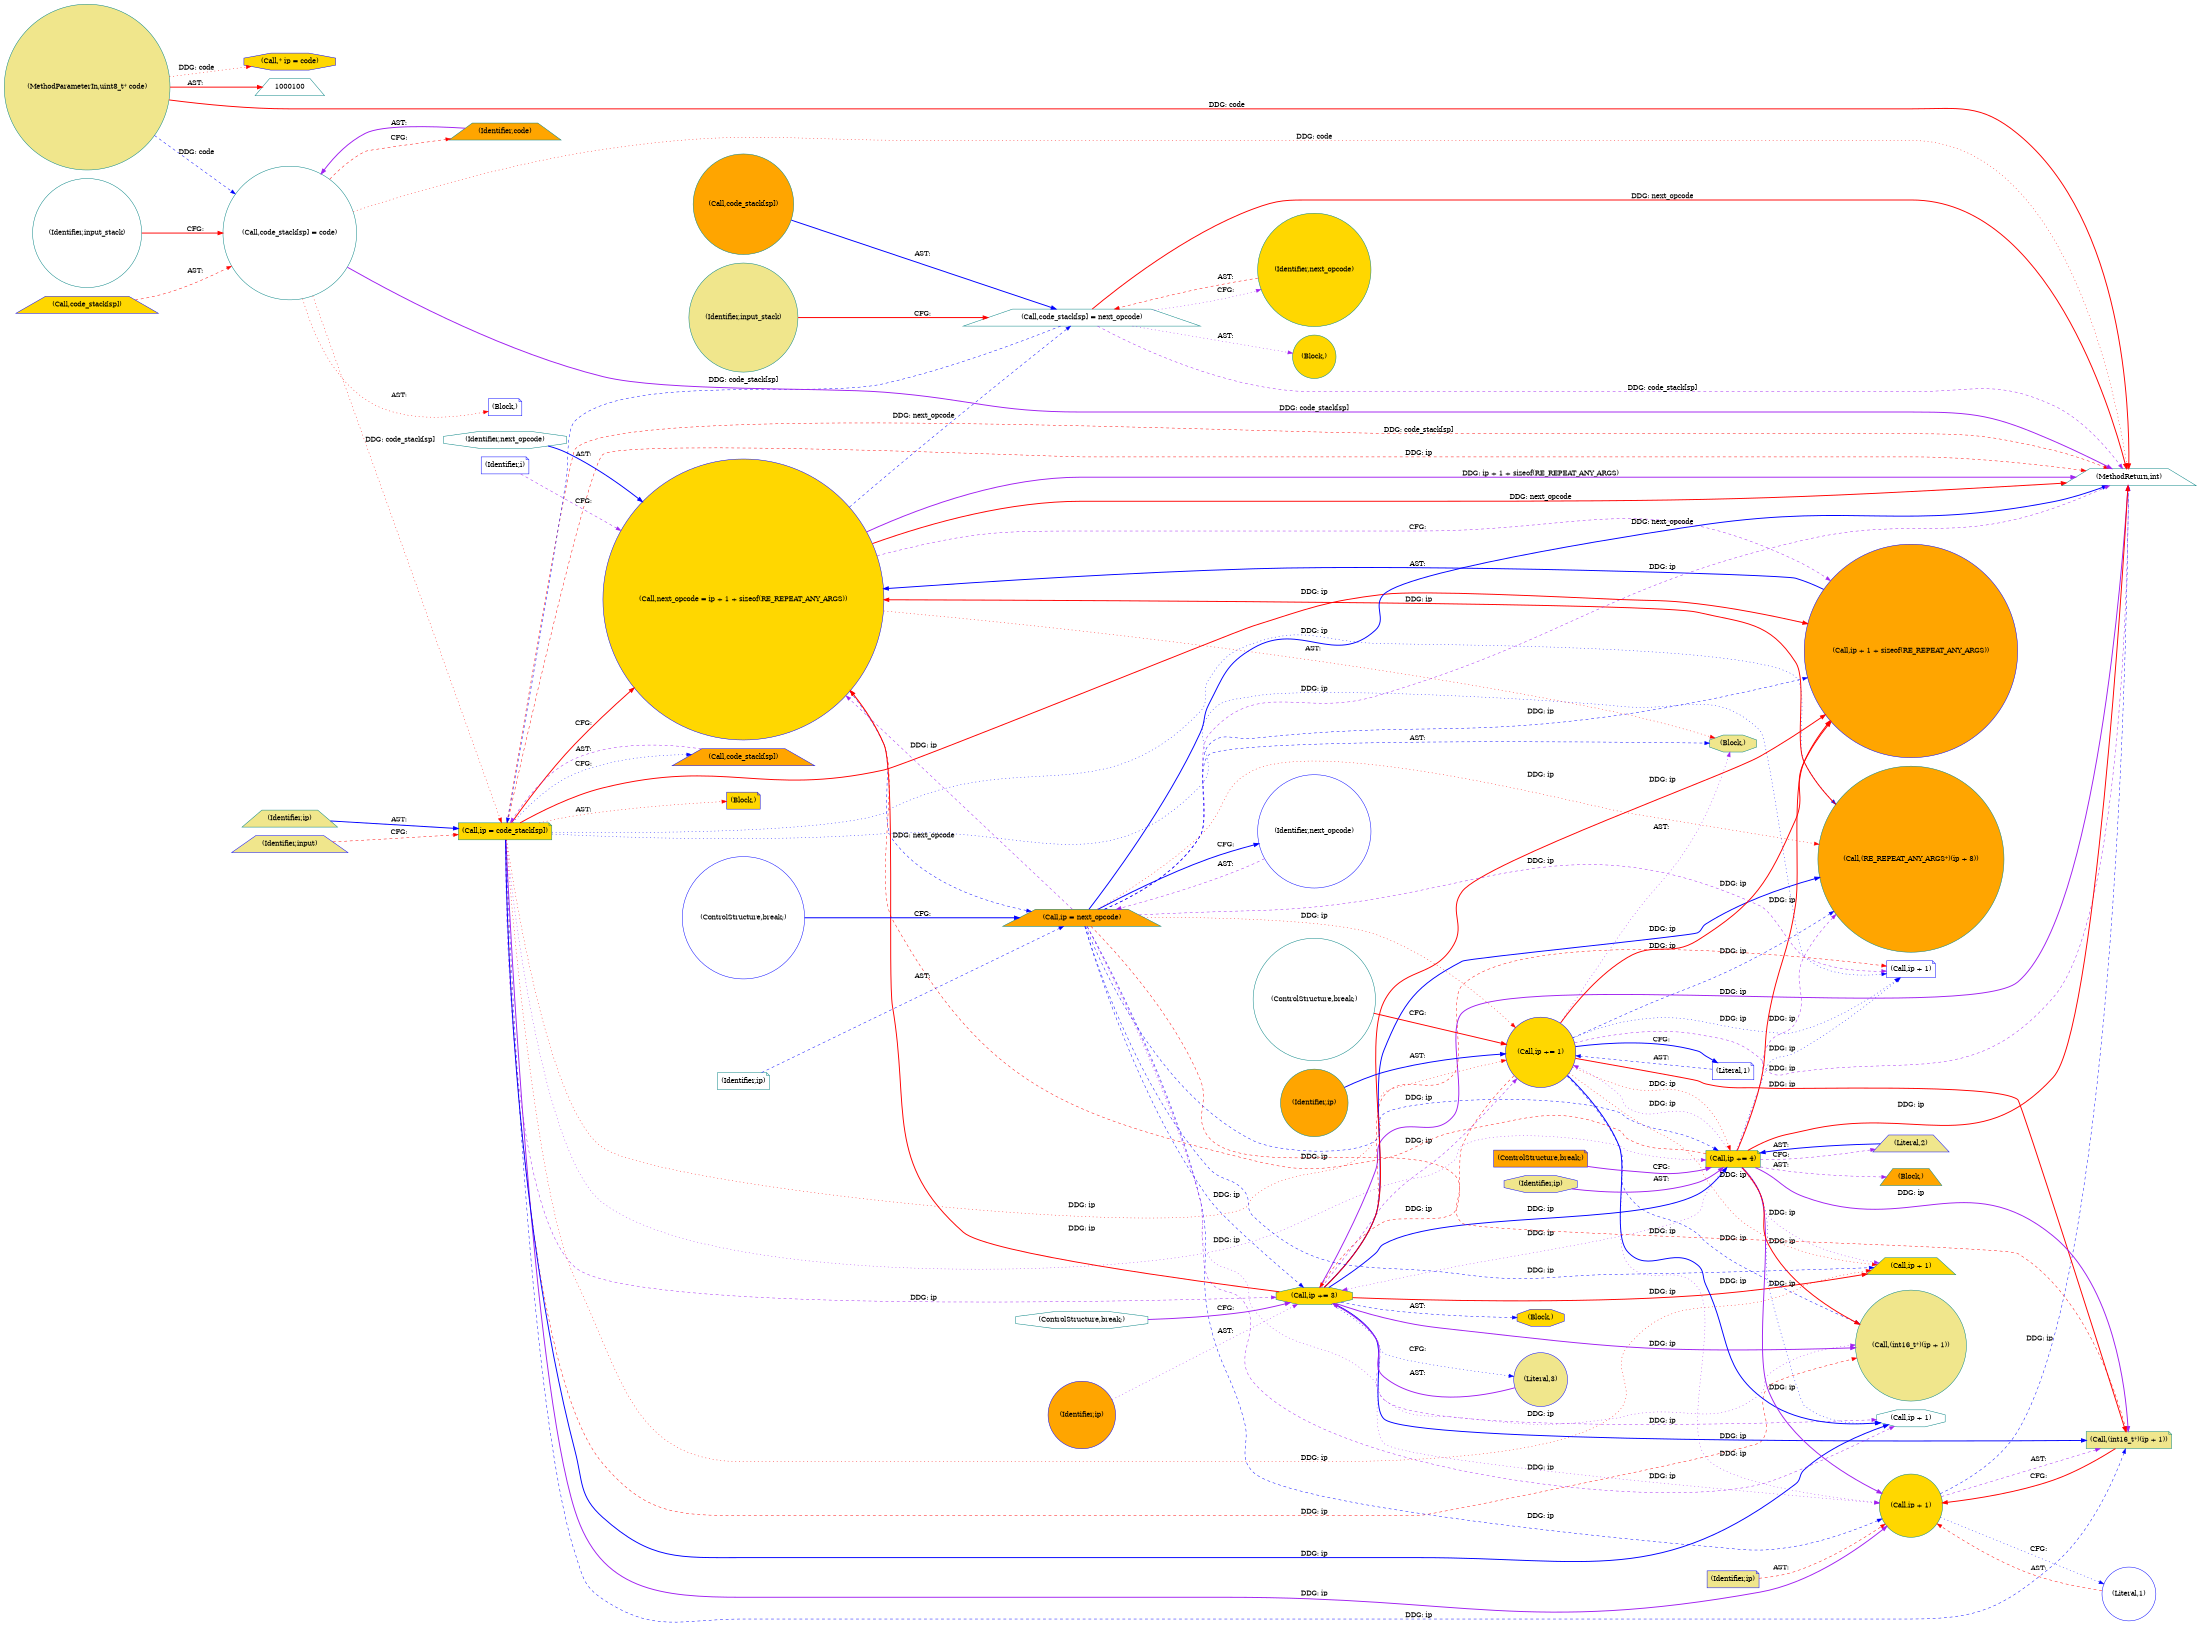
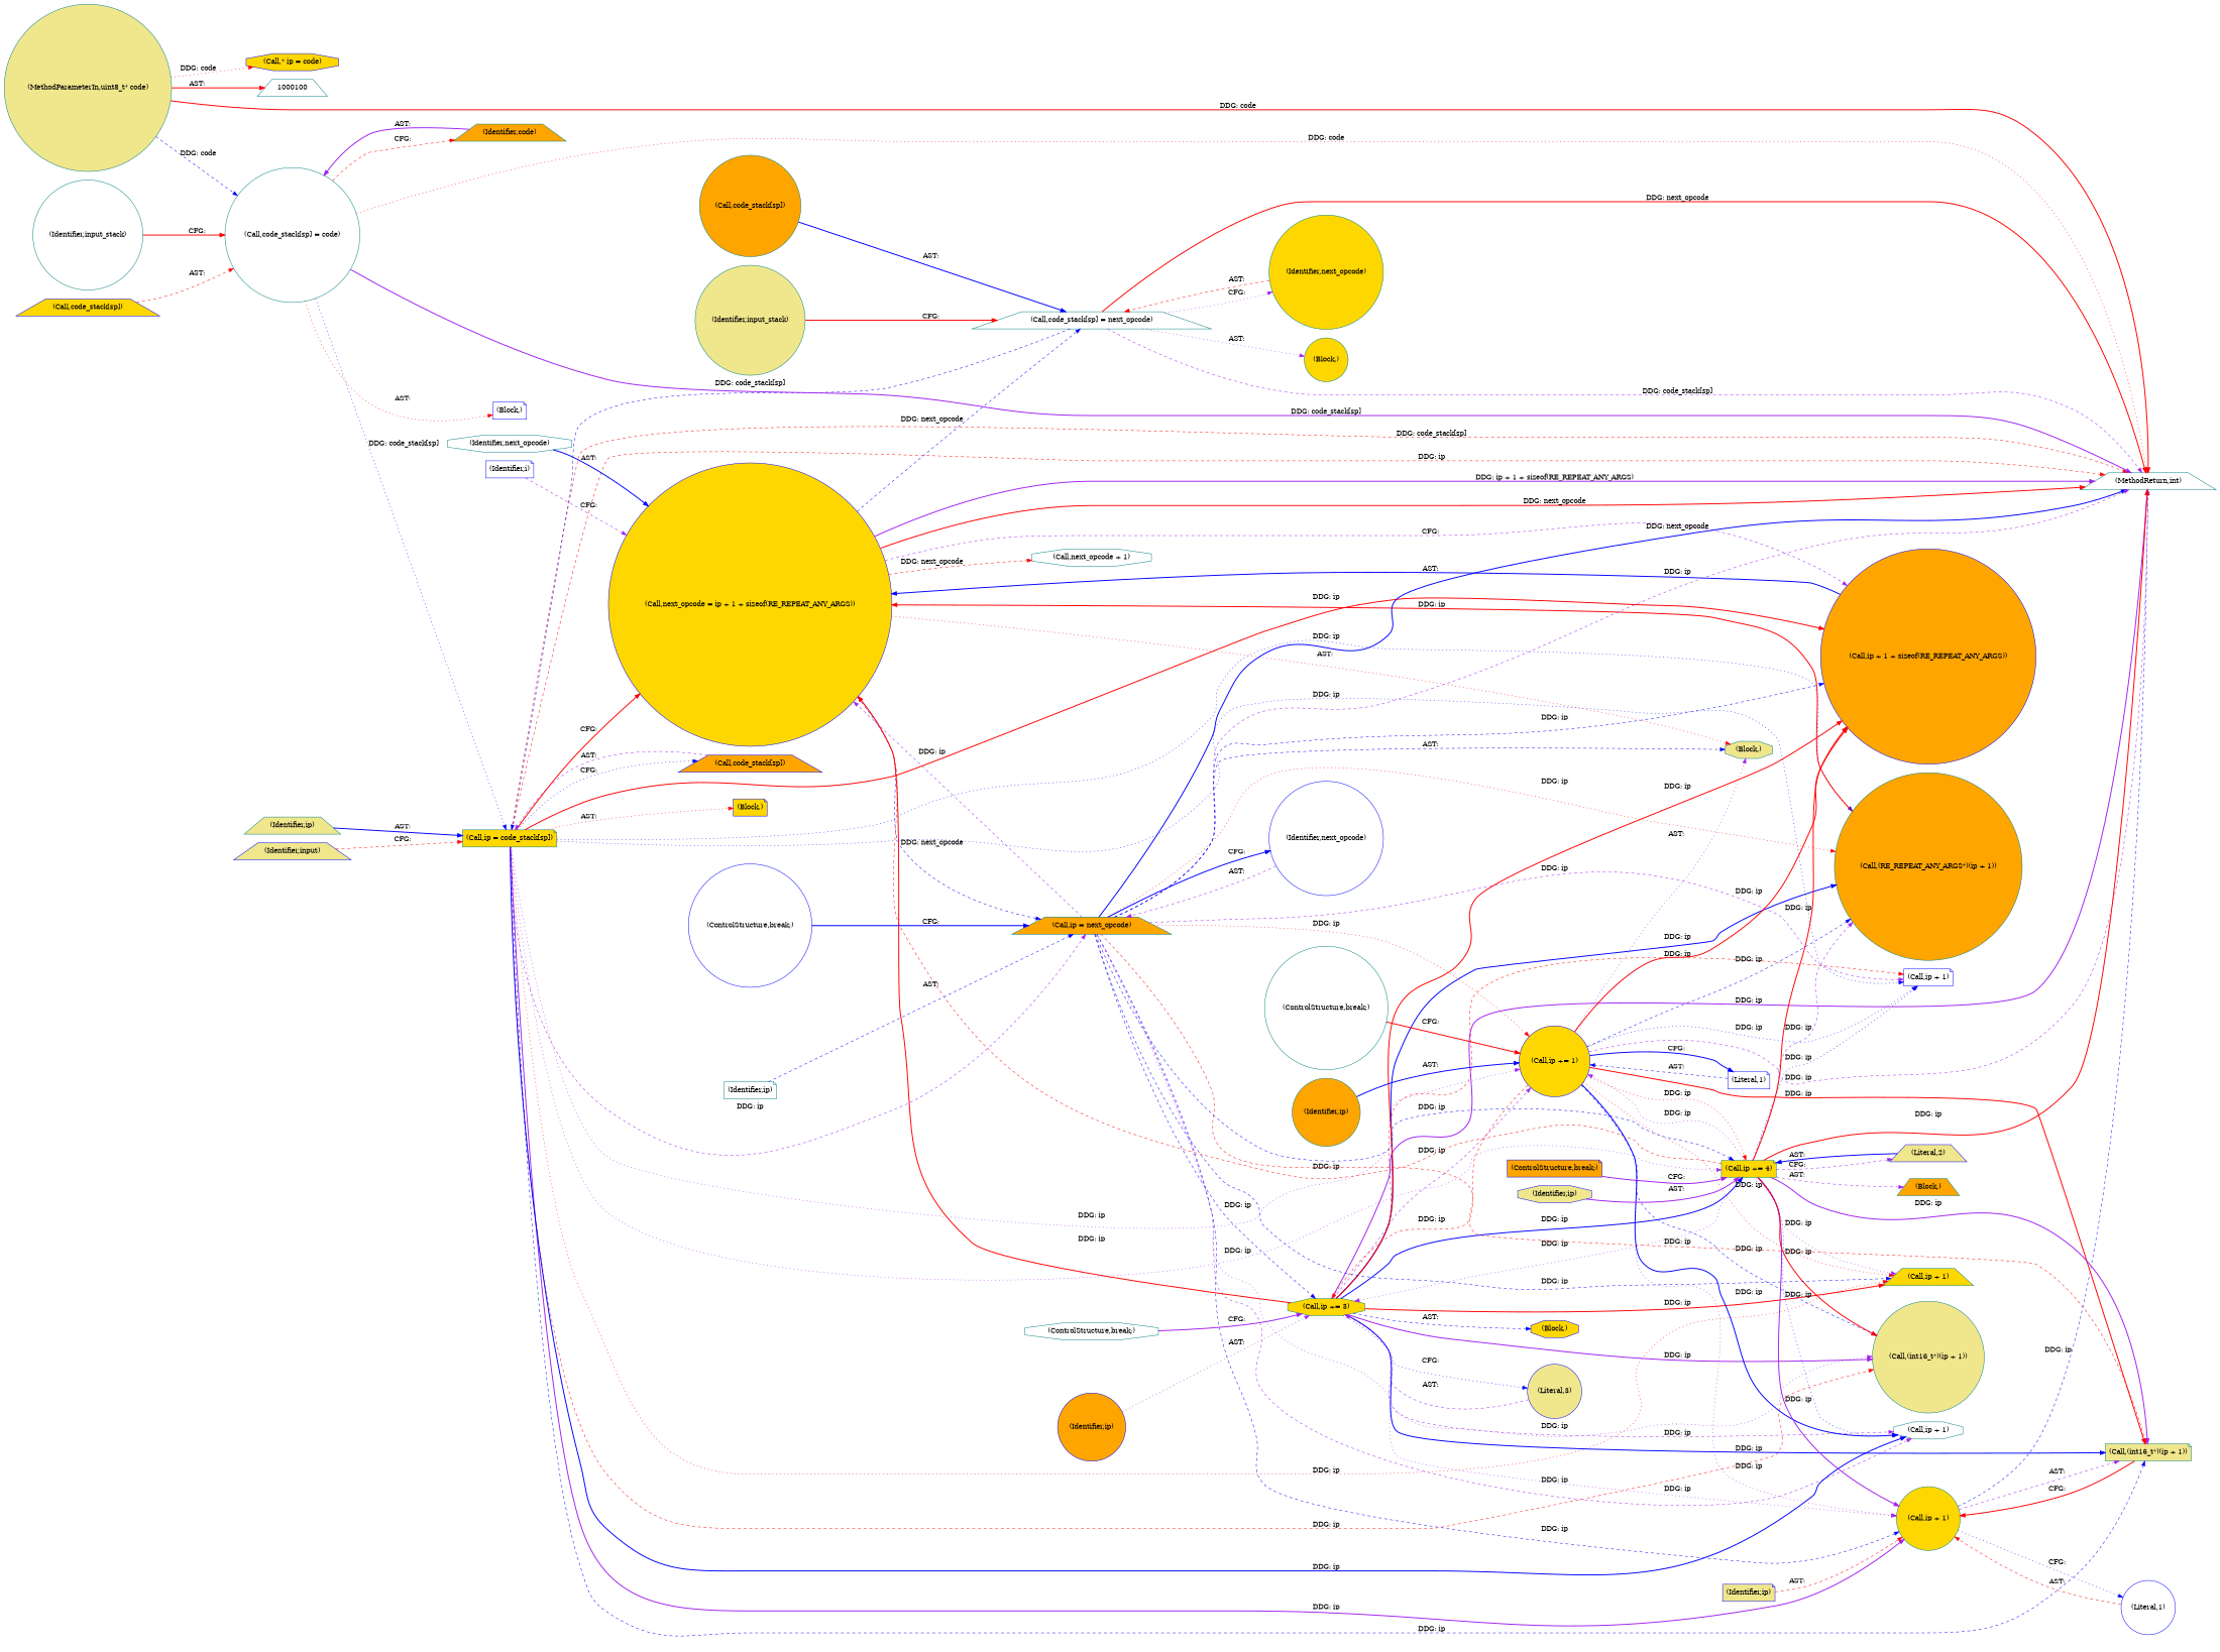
  digraph {
    rankdir=LR
    node [color=teal fillcolor=white shape=circle style=filled]
    edge [color=red style=dashed]
    n1 [fillcolor=gold label="(Call,ip + 1)"]
    n2 [color=blue label="(Literal,1)"]
    n3 [label="(MethodReturn,int)" shape=trapezium]
    n4 [fillcolor=khaki label="(Call,(int16_t*)(ip + 1))" shape=note]
    n5 [fillcolor=gold label="(Call,ip = code_stack[sp])" shape=note]
    n6 [color=blue fillcolor=gold label="(Call,next_opcode = ip + 1 + sizeof(RE_REPEAT_ANY_ARGS))"]
    n7 [fillcolor=gold label="(Call,ip += 3)" shape=octagon]
    n8 [color=blue fillcolor=gold label="(Call,ip += 1)"]
    n9 [fillcolor=gold label="(Call,ip += 4)" shape=note]
    n10 [color=blue label="(Call,ip + 1)" shape=note]
    n11 [color=blue fillcolor=orange label="(Call,code_stack[sp])" shape=trapezium]
-   n12 [fillcolor=orange label="(Call,(RE_REPEAT_ANY_ARGS*)(ip + 8))"]
+   n12 [fillcolor=orange label="(Call,(RE_REPEAT_ANY_ARGS*)(ip + 1))"]
    n13 [color=blue fillcolor=gold label="(Block,)" shape=note]
    n14 [color=blue fillcolor=orange label="(Call,ip + 1 + sizeof(RE_REPEAT_ANY_ARGS))"]
    n15 [fillcolor=khaki label="(Call,(int16_t*)(ip + 1))"]
    n16 [label="(Call,ip + 1)" shape=octagon]
    n17 [fillcolor=gold label="(Call,ip + 1)" shape=trapezium]
    n18 [label="(Call,code_stack[sp] = next_opcode)" shape=trapezium]
    n19 [fillcolor=orange label="(Call,ip = next_opcode)" shape=trapezium]
+   n20 [label="(Call,next_opcode + 1)" shape=octagon]
    n21 [fillcolor=khaki label="(Block,)" shape=octagon]
    n22 [color=blue fillcolor=khaki label="(Literal,3)"]
    n23 [color=blue fillcolor=gold label="(Block,)" shape=octagon]
    n24 [color=blue label="(Literal,1)" shape=note]
    n25 [color=blue fillcolor=khaki label="(Literal,2)" shape=trapezium]
    n26 [fillcolor=orange label="(Block,)" shape=trapezium]
    n27 [fillcolor=gold label="(Identifier,next_opcode)"]
    n28 [fillcolor=gold label="(Block,)"]
    n29 [color=blue label="(Identifier,next_opcode)"]
    n30 [label="(Call,code_stack[sp] = code)"]
    n31 [fillcolor=orange label="(Identifier,code)" shape=trapezium]
    n32 [color=blue label="(Block,)" shape=note]
    n33 [fillcolor=khaki label="(MethodParameterIn,uint8_t* code)"]
    n34 [color=blue fillcolor=gold label="(Call,* ip = code)" shape=octagon]
    1000100 [shape=trapezium]
    n36 [color=blue label="(ControlStructure,break;)"]
    n37 [label="(ControlStructure,break;)"]
    n38 [color=blue label="(Identifier,i)" shape=note]
    n39 [color=blue fillcolor=khaki label="(Identifier,ip)" shape=octagon]
    n40 [color=blue fillcolor=orange label="(ControlStructure,break;)" shape=note]
    n41 [label="(Identifier,next_opcode)" shape=octagon]
    n42 [label="(Identifier,input_stack)"]
    n43 [fillcolor=orange label="(Call,code_stack[sp])"]
    n44 [label="(ControlStructure,break;)" shape=octagon]
    n45 [fillcolor=khaki label="(Identifier,input_stack)"]
    n46 [fillcolor=khaki label="(Identifier,ip)" shape=trapezium]
    n47 [color=blue fillcolor=gold label="(Call,code_stack[sp])" shape=trapezium]
    n48 [color=blue fillcolor=khaki label="(Identifier,input)" shape=trapezium]
    n49 [color=blue fillcolor=orange label="(Identifier,ip)"]
    n50 [fillcolor=orange label="(Identifier,ip)"]
    n51 [label="(Identifier,ip)" shape=note]
    n52 [color=blue fillcolor=khaki label="(Identifier,ip)" shape=note]
    n1 -> n2 [color=blue label="CFG: " style=dotted]
    n1 -> n3 [color=blue label="DDG: ip"]
    n1 -> n4 [color=purple label="AST: "]
    n2 -> n1 [label="AST: "]
    n4 -> n1 [label="CFG: " style=bold]
    n5 -> n1 [color=purple label="DDG: ip" style=bold]
    n5 -> n3 [label="DDG: code_stack[sp]"]
    n5 -> n3 [label="DDG: ip"]
    n5 -> n4 [color=blue label="DDG: ip"]
    n5 -> n6 [label="CFG: " style=bold]
-   n5 -> n7 [color=purple label="DDG: ip"]
-   n5 -> n8 [label="DDG: ip" style=dotted]
+   n5 -> n19 [color=purple label="DDG: ip"]
+   n5 -> n8 [color=purple label="DDG: ip" style=dotted]
    n5 -> n9 [color=purple label="DDG: ip" style=dotted]
    n5 -> n10 [color=blue label="DDG: ip" style=dotted]
    n5 -> n11 [color=blue label="CFG: " style=dotted]
    n5 -> n12 [color=blue label="DDG: ip" style=dotted]
    n5 -> n13 [label="AST: " style=dotted]
    n5 -> n14 [label="DDG: ip" style=bold]
    n5 -> n15 [label="DDG: ip"]
    n5 -> n16 [color=blue label="DDG: ip" style=bold]
    n5 -> n17 [label="DDG: ip" style=dotted]
    n6 -> n3 [label="DDG: next_opcode" style=bold]
    n6 -> n3 [color=purple label="DDG: ip + 1 + sizeof(RE_REPEAT_ANY_ARGS)" style=bold]
    n6 -> n14 [color=purple label="CFG: "]
    n6 -> n18 [color=blue label="DDG: next_opcode"]
    n6 -> n19 [color=blue label="DDG: next_opcode"]
+   n6 -> n20 [label="DDG: next_opcode"]
    n6 -> n21 [label="AST: " style=dotted]
    n7 -> n1 [color=purple label="DDG: ip" style=dotted]
    n7 -> n3 [color=purple label="DDG: ip" style=bold]
    n7 -> n4 [color=blue label="DDG: ip" style=bold]
    n7 -> n6 [label="DDG: ip" style=bold]
    n7 -> n8 [color=purple label="DDG: ip"]
    n7 -> n9 [color=blue label="DDG: ip" style=bold]
    n7 -> n10 [label="DDG: ip"]
    n7 -> n12 [color=blue label="DDG: ip" style=bold]
    n7 -> n14 [label="DDG: ip" style=bold]
    n7 -> n15 [color=purple label="DDG: ip" style=bold]
    n7 -> n16 [color=purple label="DDG: ip"]
    n7 -> n17 [label="DDG: ip" style=bold]
    n7 -> n22 [color=blue label="CFG: " style=dotted]
    n7 -> n23 [color=blue label="AST: "]
    n8 -> n1 [color=purple label="DDG: ip" style=dotted]
    n8 -> n3 [color=purple label="DDG: ip"]
    n8 -> n4 [label="DDG: ip" style=bold]
    n8 -> n7 [label="DDG: ip"]
    n8 -> n9 [label="DDG: ip" style=dotted]
    n8 -> n10 [color=blue label="DDG: ip" style=dotted]
    n8 -> n12 [color=blue label="DDG: ip"]
    n8 -> n14 [label="DDG: ip" style=bold]
    n8 -> n15 [color=blue label="DDG: ip"]
    n8 -> n16 [color=blue label="DDG: ip" style=bold]
    n8 -> n17 [label="DDG: ip" style=dotted]
    n8 -> n21 [color=purple label="AST: " style=dotted]
    n8 -> n24 [color=blue label="CFG: " style=bold]
    n9 -> n1 [color=purple label="DDG: ip" style=bold]
    n9 -> n3 [label="DDG: ip" style=bold]
    n9 -> n4 [color=purple label="DDG: ip" style=bold]
    n9 -> n6 [label="DDG: ip"]
    n9 -> n7 [color=purple label="DDG: ip" style=dotted]
    n9 -> n8 [color=purple label="DDG: ip" style=dotted]
    n9 -> n10 [color=blue label="DDG: ip" style=dotted]
    n9 -> n12 [color=purple label="DDG: ip"]
    n9 -> n14 [label="DDG: ip" style=bold]
    n9 -> n15 [label="DDG: ip" style=bold]
    n9 -> n16 [color=blue label="DDG: ip" style=dotted]
    n9 -> n17 [color=purple label="DDG: ip" style=dotted]
    n9 -> n25 [color=purple label="CFG: "]
    n9 -> n26 [color=purple label="AST: "]
    n11 -> n5 [color=purple label="AST: "]
    n12 -> n6 [label="DDG: ip" style=bold]
    n14 -> n6 [color=blue label="AST: " style=bold]
    n18 -> n3 [color=purple label="DDG: code_stack[sp]"]
    n18 -> n3 [label="DDG: next_opcode" style=bold]
    n18 -> n5 [color=blue label="DDG: code_stack[sp]"]
    n18 -> n27 [color=purple label="CFG: " style=dotted]
    n18 -> n28 [color=purple label="AST: " style=dotted]
    n19 -> n1 [color=blue label="DDG: ip"]
    n19 -> n3 [color=blue label="DDG: next_opcode" style=bold]
    n19 -> n3 [color=purple label="DDG: ip"]
    n19 -> n4 [label="DDG: ip"]
    n19 -> n6 [color=purple label="DDG: ip"]
    n19 -> n7 [color=blue label="DDG: ip"]
    n19 -> n8 [label="DDG: ip" style=dotted]
    n19 -> n9 [color=blue label="DDG: ip"]
    n19 -> n10 [color=purple label="DDG: ip"]
    n19 -> n12 [label="DDG: ip" style=dotted]
    n19 -> n14 [color=blue label="DDG: ip"]
    n19 -> n15 [color=purple label="DDG: ip" style=dotted]
    n19 -> n16 [color=purple label="DDG: ip"]
    n19 -> n17 [color=blue label="DDG: ip"]
    n19 -> n21 [color=blue label="AST: "]
    n19 -> n29 [color=blue label="CFG: " style=bold]
-   n22 -> n7 [color=purple label="AST: " style=bold]
+   n22 -> n7 [color=purple label="AST: "]
    n24 -> n8 [color=blue label="AST: "]
    n25 -> n9 [color=blue label="AST: " style=bold]
    n27 -> n18 [label="AST: "]
    n29 -> n19 [color=purple label="AST: "]
    n30 -> n3 [label="DDG: code" style=dotted]
    n30 -> n3 [color=purple label="DDG: code_stack[sp]" style=bold]
-   n30 -> n5 [label="DDG: code_stack[sp]" style=dotted]
+   n30 -> n5 [color=blue label="DDG: code_stack[sp]" style=dotted]
    n30 -> n31 [label="CFG: "]
    n30 -> n32 [label="AST: " style=dotted]
    n31 -> n30 [color=purple label="AST: " style=bold]
    n33 -> n3 [label="DDG: code" style=bold]
    n33 -> n30 [color=blue label="DDG: code"]
    n33 -> n34 [label="DDG: code" style=dotted]
    n33 -> 1000100 [label="AST: " style=bold]
    n36 -> n19 [color=blue label="CFG: " style=bold]
    n37 -> n8 [label="CFG: " style=bold]
    n38 -> n6 [color=purple label="CFG: "]
    n39 -> n9 [color=purple label="AST: " style=bold]
    n40 -> n9 [color=purple label="CFG: " style=bold]
    n41 -> n6 [color=blue label="AST: " style=bold]
    n42 -> n30 [label="CFG: " style=bold]
    n43 -> n18 [color=blue label="AST: " style=bold]
    n44 -> n7 [color=purple label="CFG: " style=bold]
    n45 -> n18 [label="CFG: " style=bold]
    n46 -> n5 [color=blue label="AST: " style=bold]
    n47 -> n30 [label="AST: "]
    n48 -> n5 [label="CFG: "]
    n49 -> n7 [color=purple label="AST: " style=dotted]
    n50 -> n8 [color=blue label="AST: " style=bold]
    n51 -> n19 [color=blue label="AST: "]
    n52 -> n1 [label="AST: "]
  }
